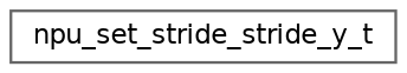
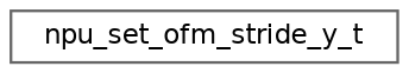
  digraph {
    rankdir=LR
-   n1 [color=grey40 fillcolor=white fontname=Helvetica fontsize=10 height=0.2 label=npu_set_stride_stride_y_t shape=box style=filled width=0.4]
+   n1 [color=grey40 fillcolor=white fontname=Helvetica fontsize=10 height=0.2 label=npu_set_ofm_stride_y_t shape=box style=filled width=0.4]
  }
